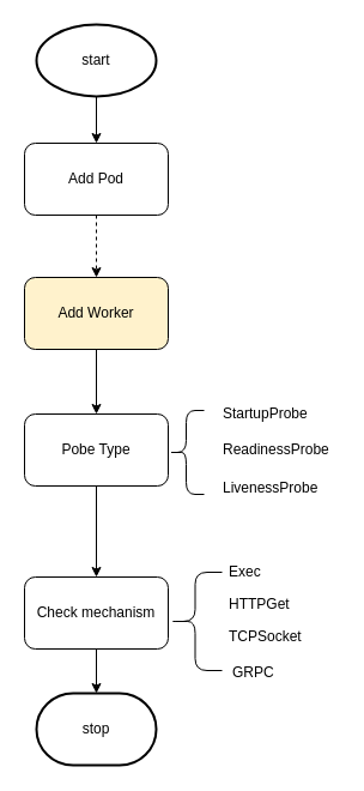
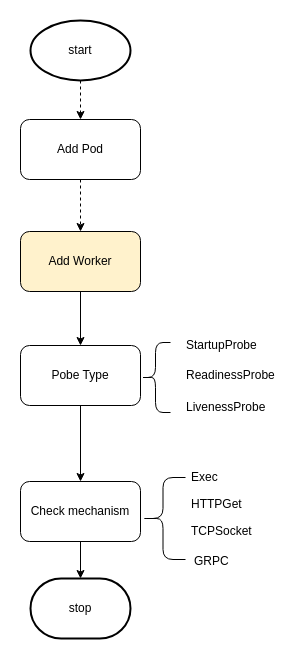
  <mxCell id="0" />
  <mxCell id="1" parent="0" />
  <mxCell id="2" style="edgeStyle=orthogonalEdgeStyle;rounded=0;orthogonalLoop=1;jettySize=auto;html=1;exitX=0.5;exitY=1;exitDx=0;exitDy=0;entryX=0.5;entryY=0;entryDx=0;entryDy=0;dashed=1;" edge="1" parent="1" source="3" target="21"><mxGeometry relative="1" as="geometry" /></mxCell>
  <mxCell id="3" value="Add Pod" style="rounded=1;whiteSpace=wrap;html=1;" parent="1" vertex="1"><mxGeometry x="20" y="119" width="120" height="60" as="geometry" /></mxCell>
  <mxCell id="4" style="edgeStyle=orthogonalEdgeStyle;rounded=0;orthogonalLoop=1;jettySize=auto;html=1;exitX=0.5;exitY=1;exitDx=0;exitDy=0;entryX=0.5;entryY=0;entryDx=0;entryDy=0;" parent="1" source="5" target="7" edge="1"><mxGeometry relative="1" as="geometry" /></mxCell>
  <mxCell id="5" value="Pobe Type" style="rounded=1;whiteSpace=wrap;html=1;" parent="1" vertex="1"><mxGeometry x="20" y="345" width="120" height="60" as="geometry" /></mxCell>
  <mxCell id="6" style="edgeStyle=orthogonalEdgeStyle;rounded=0;orthogonalLoop=1;jettySize=auto;html=1;exitX=0.5;exitY=1;exitDx=0;exitDy=0;entryX=0.5;entryY=0;entryDx=0;entryDy=0;entryPerimeter=0;" parent="1" source="7" target="17" edge="1"><mxGeometry relative="1" as="geometry" /></mxCell>
  <mxCell id="7" value="Check mechanism" style="rounded=1;whiteSpace=wrap;html=1;" parent="1" vertex="1"><mxGeometry x="20" y="481" width="120" height="60" as="geometry" /></mxCell>
  <mxCell id="8" value="StartupProbe" style="text;strokeColor=none;fillColor=none;align=left;verticalAlign=middle;spacingLeft=4;spacingRight=4;overflow=hidden;points=[[0,0.5],[1,0.5]];portConstraint=eastwest;rotatable=0;" parent="1" vertex="1"><mxGeometry x="180" y="329" width="86" height="30" as="geometry" /></mxCell>
  <mxCell id="9" value="ReadinessProbe" style="text;strokeColor=none;fillColor=none;align=left;verticalAlign=middle;spacingLeft=4;spacingRight=4;overflow=hidden;points=[[0,0.5],[1,0.5]];portConstraint=eastwest;rotatable=0;" parent="1" vertex="1"><mxGeometry x="180" y="359" width="102" height="30" as="geometry" /></mxCell>
  <mxCell id="10" value="LivenessProbe" style="text;strokeColor=none;fillColor=none;align=left;verticalAlign=middle;spacingLeft=4;spacingRight=4;overflow=hidden;points=[[0,0.5],[1,0.5]];portConstraint=eastwest;rotatable=0;" parent="1" vertex="1"><mxGeometry x="180" y="391" width="96" height="30" as="geometry" /></mxCell>
  <mxCell id="11" value="" style="shape=curlyBracket;whiteSpace=wrap;html=1;rounded=1;" parent="1" vertex="1"><mxGeometry x="140" y="342" width="30" height="70" as="geometry" /></mxCell>
  <mxCell id="12" value="Exec" style="text;strokeColor=none;fillColor=none;align=left;verticalAlign=middle;spacingLeft=4;spacingRight=4;overflow=hidden;points=[[0,0.5],[1,0.5]];portConstraint=eastwest;rotatable=0;" parent="1" vertex="1"><mxGeometry x="185" y="461" width="86" height="30" as="geometry" /></mxCell>
  <mxCell id="13" value="HTTPGet" style="text;strokeColor=none;fillColor=none;align=left;verticalAlign=middle;spacingLeft=4;spacingRight=4;overflow=hidden;points=[[0,0.5],[1,0.5]];portConstraint=eastwest;rotatable=0;" parent="1" vertex="1"><mxGeometry x="185" y="488" width="86" height="30" as="geometry" /></mxCell>
  <mxCell id="14" value="TCPSocket" style="text;strokeColor=none;fillColor=none;align=left;verticalAlign=middle;spacingLeft=4;spacingRight=4;overflow=hidden;points=[[0,0.5],[1,0.5]];portConstraint=eastwest;rotatable=0;" parent="1" vertex="1"><mxGeometry x="185" y="515" width="86" height="30" as="geometry" /></mxCell>
  <mxCell id="15" value="GRPC" style="text;strokeColor=none;fillColor=none;align=left;verticalAlign=middle;spacingLeft=4;spacingRight=4;overflow=hidden;points=[[0,0.5],[1,0.5]];portConstraint=eastwest;rotatable=0;" parent="1" vertex="1"><mxGeometry x="188" y="545" width="86" height="30" as="geometry" /></mxCell>
  <mxCell id="16" value="" style="shape=curlyBracket;whiteSpace=wrap;html=1;rounded=1;" parent="1" vertex="1"><mxGeometry x="140" y="477" width="45" height="82" as="geometry" /></mxCell>
  <mxCell id="17" value="stop" style="strokeWidth=2;html=1;shape=mxgraph.flowchart.terminator;whiteSpace=wrap;" parent="1" vertex="1"><mxGeometry x="30" y="578" width="100" height="60" as="geometry" /></mxCell>
- <mxCell id="18" style="edgeStyle=orthogonalEdgeStyle;rounded=0;orthogonalLoop=1;jettySize=auto;html=1;exitX=0.5;exitY=1;exitDx=0;exitDy=0;exitPerimeter=0;entryX=0.5;entryY=0;entryDx=0;entryDy=0;" parent="1" source="19" target="3" edge="1"><mxGeometry relative="1" as="geometry" /></mxCell>
+ <mxCell id="18" style="edgeStyle=orthogonalEdgeStyle;rounded=0;orthogonalLoop=1;jettySize=auto;html=1;exitX=0.5;exitY=1;exitDx=0;exitDy=0;exitPerimeter=0;entryX=0.5;entryY=0;entryDx=0;entryDy=0;dashed=1;" parent="1" source="19" target="3" edge="1"><mxGeometry relative="1" as="geometry" /></mxCell>
  <mxCell id="19" value="start" style="strokeWidth=2;html=1;shape=mxgraph.flowchart.start_1;whiteSpace=wrap;" parent="1" vertex="1"><mxGeometry x="30" y="20" width="100" height="60" as="geometry" /></mxCell>
  <mxCell id="20" style="edgeStyle=orthogonalEdgeStyle;rounded=0;orthogonalLoop=1;jettySize=auto;html=1;exitX=0.5;exitY=1;exitDx=0;exitDy=0;entryX=0.5;entryY=0;entryDx=0;entryDy=0;" edge="1" parent="1" source="21" target="5"><mxGeometry relative="1" as="geometry" /></mxCell>
  <mxCell id="21" value="Add Worker" style="rounded=1;whiteSpace=wrap;html=1;fillColor=#fff2cc;" vertex="1" parent="1"><mxGeometry x="20" y="231" width="120" height="60" as="geometry" /></mxCell>
